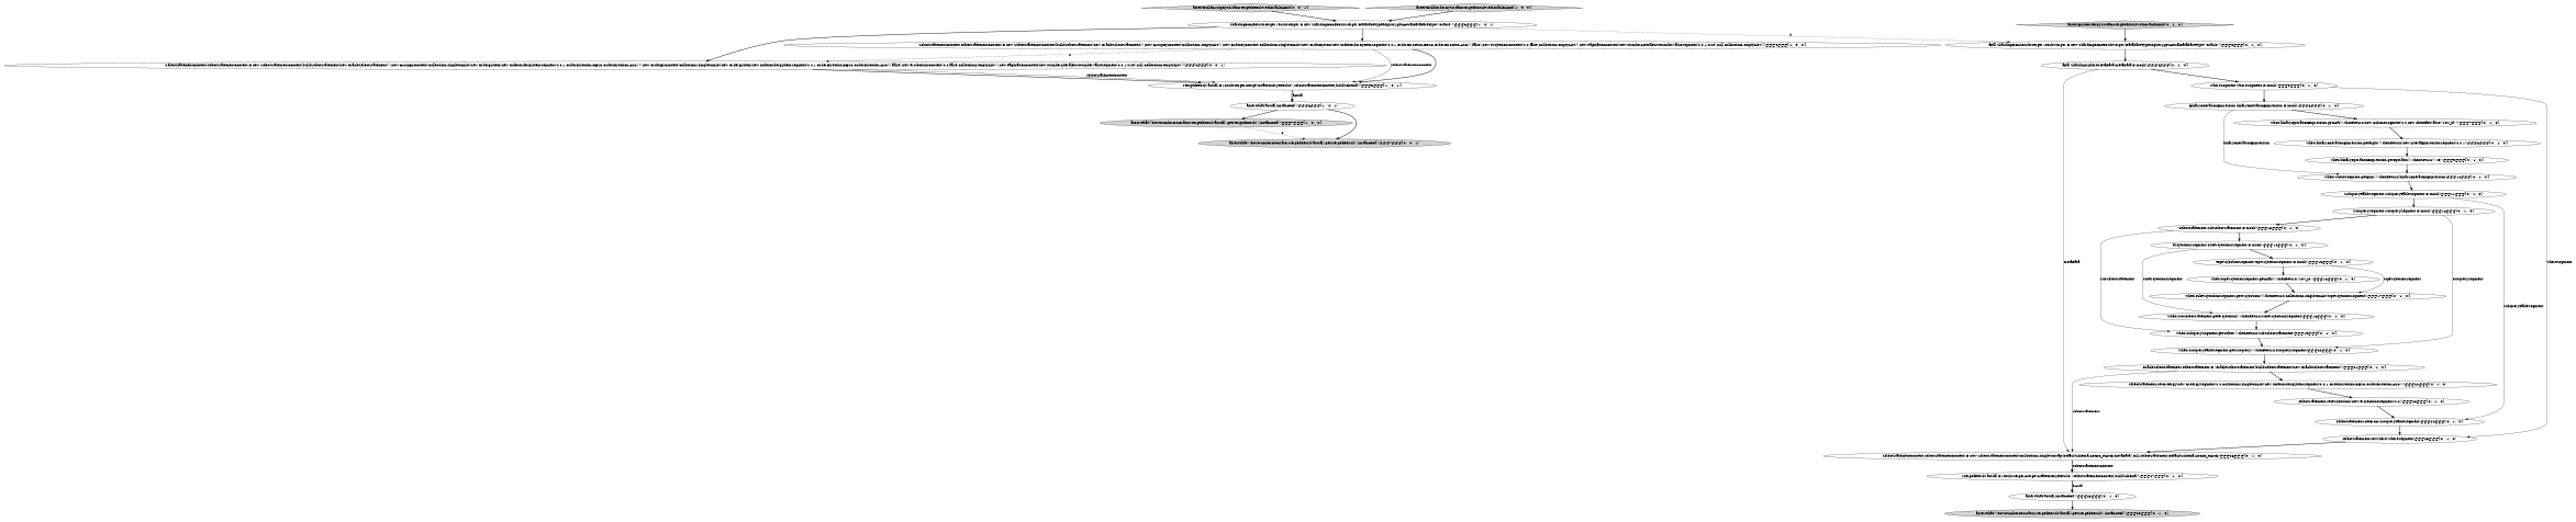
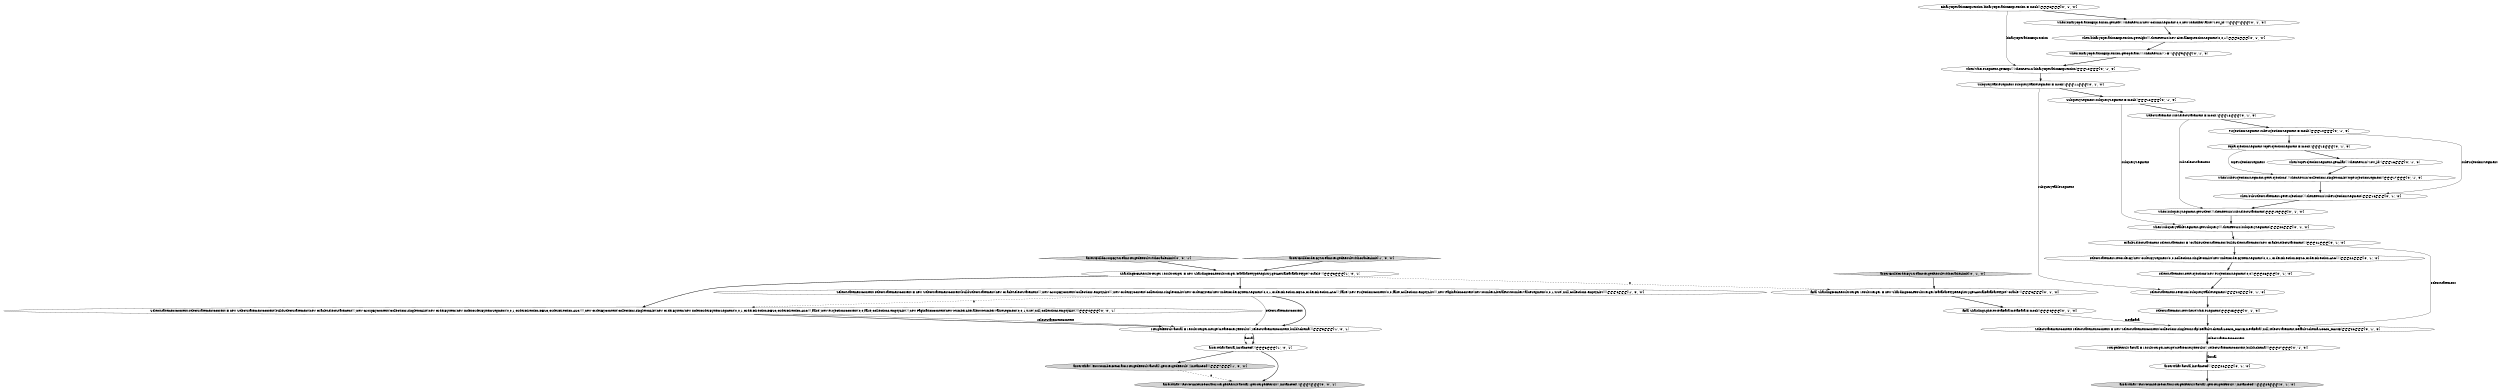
  digraph {
    node [fillcolor=white shape=ellipse style=filled]
    edge [style=bold]
    n1 [fillcolor=lightgray label="assertThat(((RowNumberDecoratorMergedResult)actual).getMergedResult(),instanceOf())@@@29@@@['0', '1', '0']"]
    n2 [label="final ShardingDQLResultMerger resultMerger = new ShardingDQLResultMerger(DatabaseTypeRegistry.getActualDatabaseType(\"Oracle\"))@@@3@@@['0', '1', '0']"]
    n3 [label="final ShardingSphereMetaData metaData = mock()@@@4@@@['0', '1', '0']"]
    n4 [fillcolor=lightgray label="assertThat(((RowNumberDecoratorMergedResult)actual).getMergedResult(),instanceOf())@@@7@@@['1', '0', '0']"]
    n5 [fillcolor=lightgray label="assertThat(((RowNumberDecoratorMergedResult)actual).getMergedResult(),instanceOf())@@@7@@@['0', '0', '1']"]
    n6 [label="selectStatement.setFrom(subqueryTableSegment)@@@24@@@['0', '1', '0']"]
    n7 [label="selectStatement.setWhere(whereSegment)@@@25@@@['0', '1', '0']"]
    n8 [label="when(binaryOperationExpression.getOperator()).thenReturn(\">=\")@@@9@@@['0', '1', '0']"]
    n9 [label="when(whereSegment.getExpr()).thenReturn(binaryOperationExpression)@@@10@@@['0', '1', '0']"]
    n10 [label="SelectStatementContext selectStatementContext = new SelectStatementContext(Collections.singletonMap(DefaultSchema.LOGIC_NAME,metaData),null,selectStatement,DefaultSchema.LOGIC_NAME)@@@26@@@['0', '1', '0']"]
    n11 [label="MergedResult actual = resultMerger.merge(createQueryResults(),selectStatementContext,buildSchema())@@@27@@@['0', '1', '0']"]
    n12 [label="when(subSelectStatement.getProjections()).thenReturn(subProjectionsSegment)@@@18@@@['0', '1', '0']"]
    n13 [label="when(subquerySegment.getSelect()).thenReturn(subSelectStatement)@@@19@@@['0', '1', '0']"]
    n14 [fillcolor=lightgray label="assertBuildGroupByStreamMergedResultWithOracleLimit['0', '0', '1']" shape=diamond]
    n15 [label="ShardingDQLResultMerger resultMerger = new ShardingDQLResultMerger(DatabaseTypeRegistry.getActualDatabaseType(\"Oracle\"))@@@3@@@['1', '0', '1']"]
    n16 [label="selectStatement.setOrderBy(new OrderBySegment(0,0,Collections.singletonList(new IndexOrderByItemSegment(0,0,1,OrderDirection.DESC,OrderDirection.ASC))))@@@22@@@['0', '1', '0']"]
    n17 [label="selectStatement.setProjections(new ProjectionsSegment(0,0))@@@23@@@['0', '1', '0']"]
-   n18 [label="WhereSegment whereSegment = mock()@@@5@@@['0', '1', '0']"]
    n19 [label="BinaryOperationExpression binaryOperationExpression = mock()@@@6@@@['0', '1', '0']"]
    n20 [label="when(binaryOperationExpression.getRight()).thenReturn(new LiteralExpressionSegment(0,0,1))@@@8@@@['0', '1', '0']"]
    n21 [fillcolor=lightgray label="assertBuildOrderByStreamMergedResultWithOracleLimit['0', '1', '0']" shape=diamond]
    n22 [label="SelectStatement subSelectStatement = mock()@@@13@@@['0', '1', '0']"]
    n23 [label="ProjectionsSegment subProjectionsSegment = mock()@@@14@@@['0', '1', '0']"]
    n24 [label="OracleSelectStatement selectStatement = (OracleSelectStatement)buildSelectStatement(new OracleSelectStatement())@@@21@@@['0', '1', '0']"]
    n25 [label="TopProjectionSegment topProjectionSegment = mock()@@@15@@@['0', '1', '0']"]
    n26 [label="MergedResult actual = resultMerger.merge(createQueryResults(),selectStatementContext,buildSchema())@@@5@@@['1', '0', '1']"]
    n27 [label="assertThat(actual,instanceOf())@@@6@@@['1', '0', '1']"]
    n28 [label="when(binaryOperationExpression.getLeft()).thenReturn(new ColumnSegment(0,0,new IdentifierValue(\"row_id\")))@@@7@@@['0', '1', '0']"]
    n29 [label="assertThat(actual,instanceOf())@@@28@@@['0', '1', '0']"]
    n30 [label="SelectStatementContext selectStatementContext = new SelectStatementContext(buildSelectStatement(new OracleSelectStatement()),new GroupByContext(Collections.singletonList(new OrderByItem(new IndexOrderByItemSegment(0,0,1,OrderDirection.DESC,OrderDirection.ASC)))),new OrderByContext(Collections.singletonList(new OrderByItem(new IndexOrderByItemSegment(0,0,1,OrderDirection.DESC,OrderDirection.ASC))),false),new ProjectionsContext(0,0,false,Collections.emptyList()),new PaginationContext(new NumberLiteralRowNumberValueSegment(0,0,1,true),null,Collections.emptyList()))@@@4@@@['0', '0', '1']"]
    n31 [label="SubqueryTableSegment subqueryTableSegment = mock()@@@11@@@['0', '1', '0']"]
    n32 [label="SubquerySegment subquerySegment = mock()@@@12@@@['0', '1', '0']"]
    n33 [label="when(subqueryTableSegment.getSubquery()).thenReturn(subquerySegment)@@@20@@@['0', '1', '0']"]
    n34 [label="SelectStatementContext selectStatementContext = new SelectStatementContext(buildSelectStatement(new OracleSelectStatement()),new GroupByContext(Collections.emptyList()),new OrderByContext(Collections.singletonList(new OrderByItem(new IndexOrderByItemSegment(0,0,1,OrderDirection.DESC,OrderDirection.ASC))),false),new ProjectionsContext(0,0,false,Collections.emptyList()),new PaginationContext(new NumberLiteralRowNumberValueSegment(0,0,1,true),null,Collections.emptyList()))@@@4@@@['1', '0', '0']"]
    n35 [label="when(topProjectionSegment.getAlias()).thenReturn(\"row_id\")@@@16@@@['0', '1', '0']"]
    n36 [label="when(subProjectionsSegment.getProjections()).thenReturn(Collections.singletonList(topProjectionSegment))@@@17@@@['0', '1', '0']"]
    n37 [fillcolor=lightgray label="assertBuildOrderByStreamMergedResultWithOracleLimit['1', '0', '0']" shape=diamond]
    n2 -> n3
    n3 -> n10 [label=metaData style=solid]
-   n3 -> n18
    n4 -> n5 [label=0 style=dashed]
    n6 -> n7
    n7 -> n10
    n8 -> n9
    n9 -> n31
    n10 -> n11
    n10 -> n11 [label=selectStatementContext style=solid]
    n11 -> n29
    n11 -> n29 [label=actual style=solid]
    n12 -> n13
    n13 -> n33
    n14 -> n15
    n15 -> n2 [label=0 style=dashed]
    n15 -> n30
    n15 -> n34
    n16 -> n17
    n17 -> n6
-   n18 -> n7 [label=whereSegment style=solid]
-   n18 -> n19
    n19 -> n9 [label=binaryOperationExpression style=solid]
    n19 -> n28
    n20 -> n8
    n21 -> n2
    n22 -> n13 [label=subSelectStatement style=solid]
    n22 -> n23
    n23 -> n12 [label=subProjectionsSegment style=solid]
    n23 -> n25
    n24 -> n10 [label=selectStatement style=solid]
    n24 -> n16
    n25 -> n35
    n25 -> n36 [label=topProjectionSegment style=solid]
    n26 -> n27 [label=actual style=solid]
    n26 -> n27
    n27 -> n4
    n27 -> n5
    n28 -> n20
    n29 -> n1
    n30 -> n26
    n30 -> n26 [label=selectStatementContext style=solid]
    n31 -> n6 [label=subqueryTableSegment style=solid]
    n31 -> n32
    n32 -> n22
    n32 -> n33 [label=subquerySegment style=solid]
    n33 -> n24
    n34 -> n26 [label=selectStatementContext style=solid]
    n34 -> n26
    n34 -> n30 [label=0 style=dashed]
    n35 -> n36
    n36 -> n12
    n37 -> n15
  }
